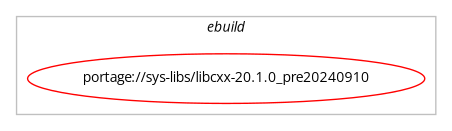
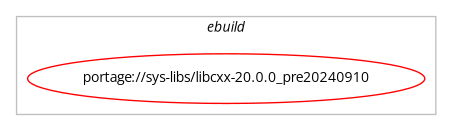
  digraph {
    compound=true
    concentrate=true
    fontname="Open Sans"
    fontsize=10
    newrank=true
    rankdir=LR
    ranksep=1.5
-   n1 [color=red fontname="Open Sans" fontsize=10 label="portage://sys-libs/libcxx-20.1.0_pre20240910" width=4]
+   n1 [color=red fontname="Open Sans" fontsize=10 label="portage://sys-libs/libcxx-20.0.0_pre20240910" width=4]
    subgraph cluster_1 {
      color=gray
      label=<<i>ebuild</i>>
      n1
    }
    subgraph cluster_2 {
      color=gray
      label=<<i>dependencies</i>>
      subgraph cluster_3 {
        color=gray
        fillcolor="#eeeeee"
        label=<<i>compile</i>>
        style=filled
      }
      subgraph cluster_4 {
        color=gray
        fillcolor="#eeeeee"
        label=<<i>compile and run</i>>
        style=filled
      }
      subgraph cluster_5 {
        color=gray
        fillcolor="#eeeeee"
        label=<<i>run</i>>
        style=filled
      }
    }
    subgraph cluster_6 {
      color=gray
      label=<<i>candidates</i>>
      rank=same
    }
  }
